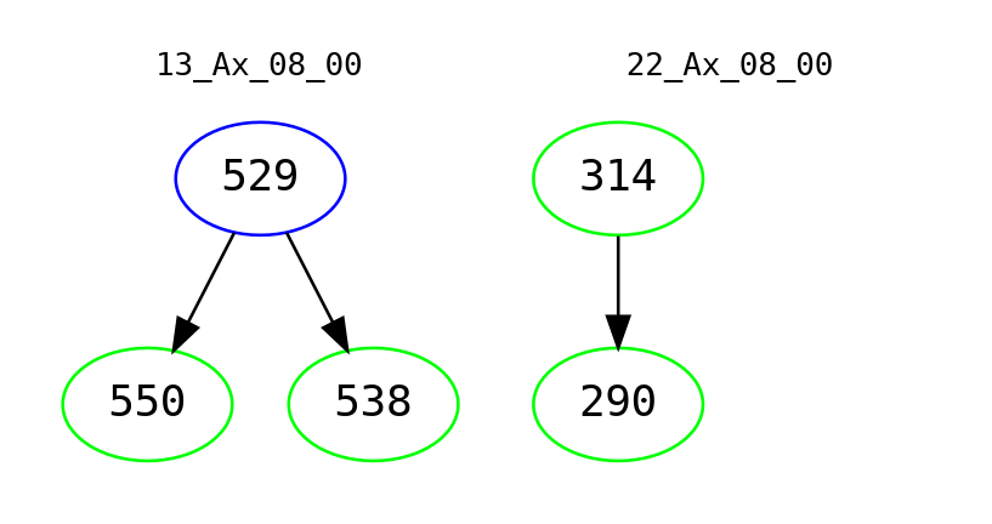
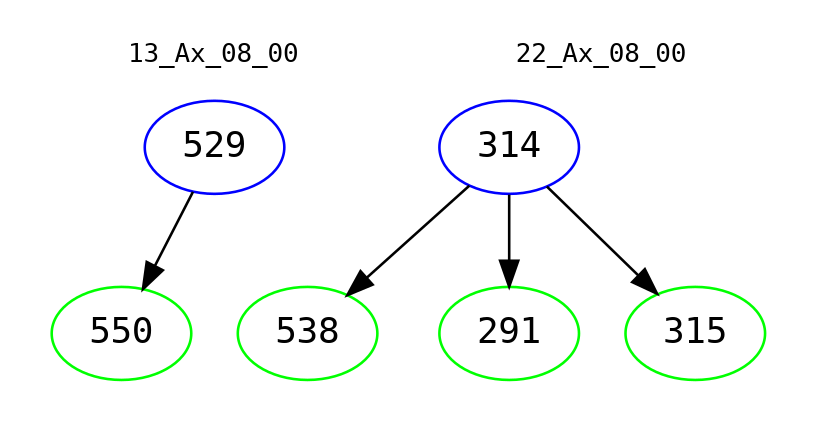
  digraph {
    fontname="DejaVu Sans Mono"
    node [color=green fontname="DejaVu Sans Mono"]
    edge [color=black fontname="DejaVu Sans Mono"]
    n1 [color=blue label=529]
    n2 [label=538]
    n3 [label=550]
-   n4 [label=314]
-   n5 [label=290]
+   n4 [color=blue label=314]
+   n5 [label=291]
+   n6 [label=315]
    subgraph cluster_1 {
      color=white
      fontsize=10
      label="13_Ax_08_00"
      n1
      n2
      n3
    }
    subgraph cluster_2 {
      color=white
      fontsize=10
      label="22_Ax_08_00"
      n4
      n5
+     n6
    }
-   n1 -> n2
+   n4 -> n2
    n1 -> n3
    n4 -> n5
+   n4 -> n6
  }
